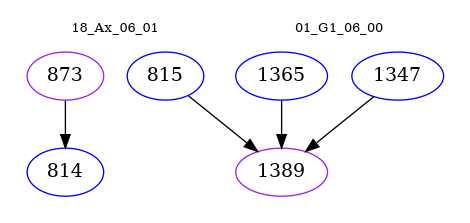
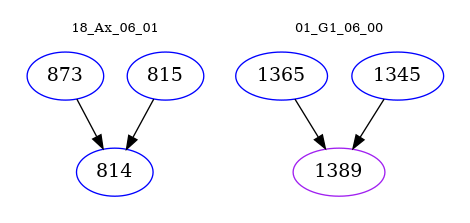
  digraph {
    node [color=blue]
    edge [color=black]
    n1 [label=815]
    n2 [label=814]
-   n3 [color=purple label=873]
-   n4 [label=1347]
+   n3 [label=873]
+   n4 [label=1345]
    n5 [color=purple label=1389]
    n6 [label=1365]
    subgraph cluster_1 {
      color=white
      fontsize=10
      label="18_Ax_06_01"
      n1
      n2
      n3
    }
    subgraph cluster_2 {
      color=white
      fontsize=10
      label="01_G1_06_00"
      n4
      n5
      n6
    }
-   n1 -> n5
+   n1 -> n2
    n3 -> n2
    n4 -> n5
    n6 -> n5
  }
